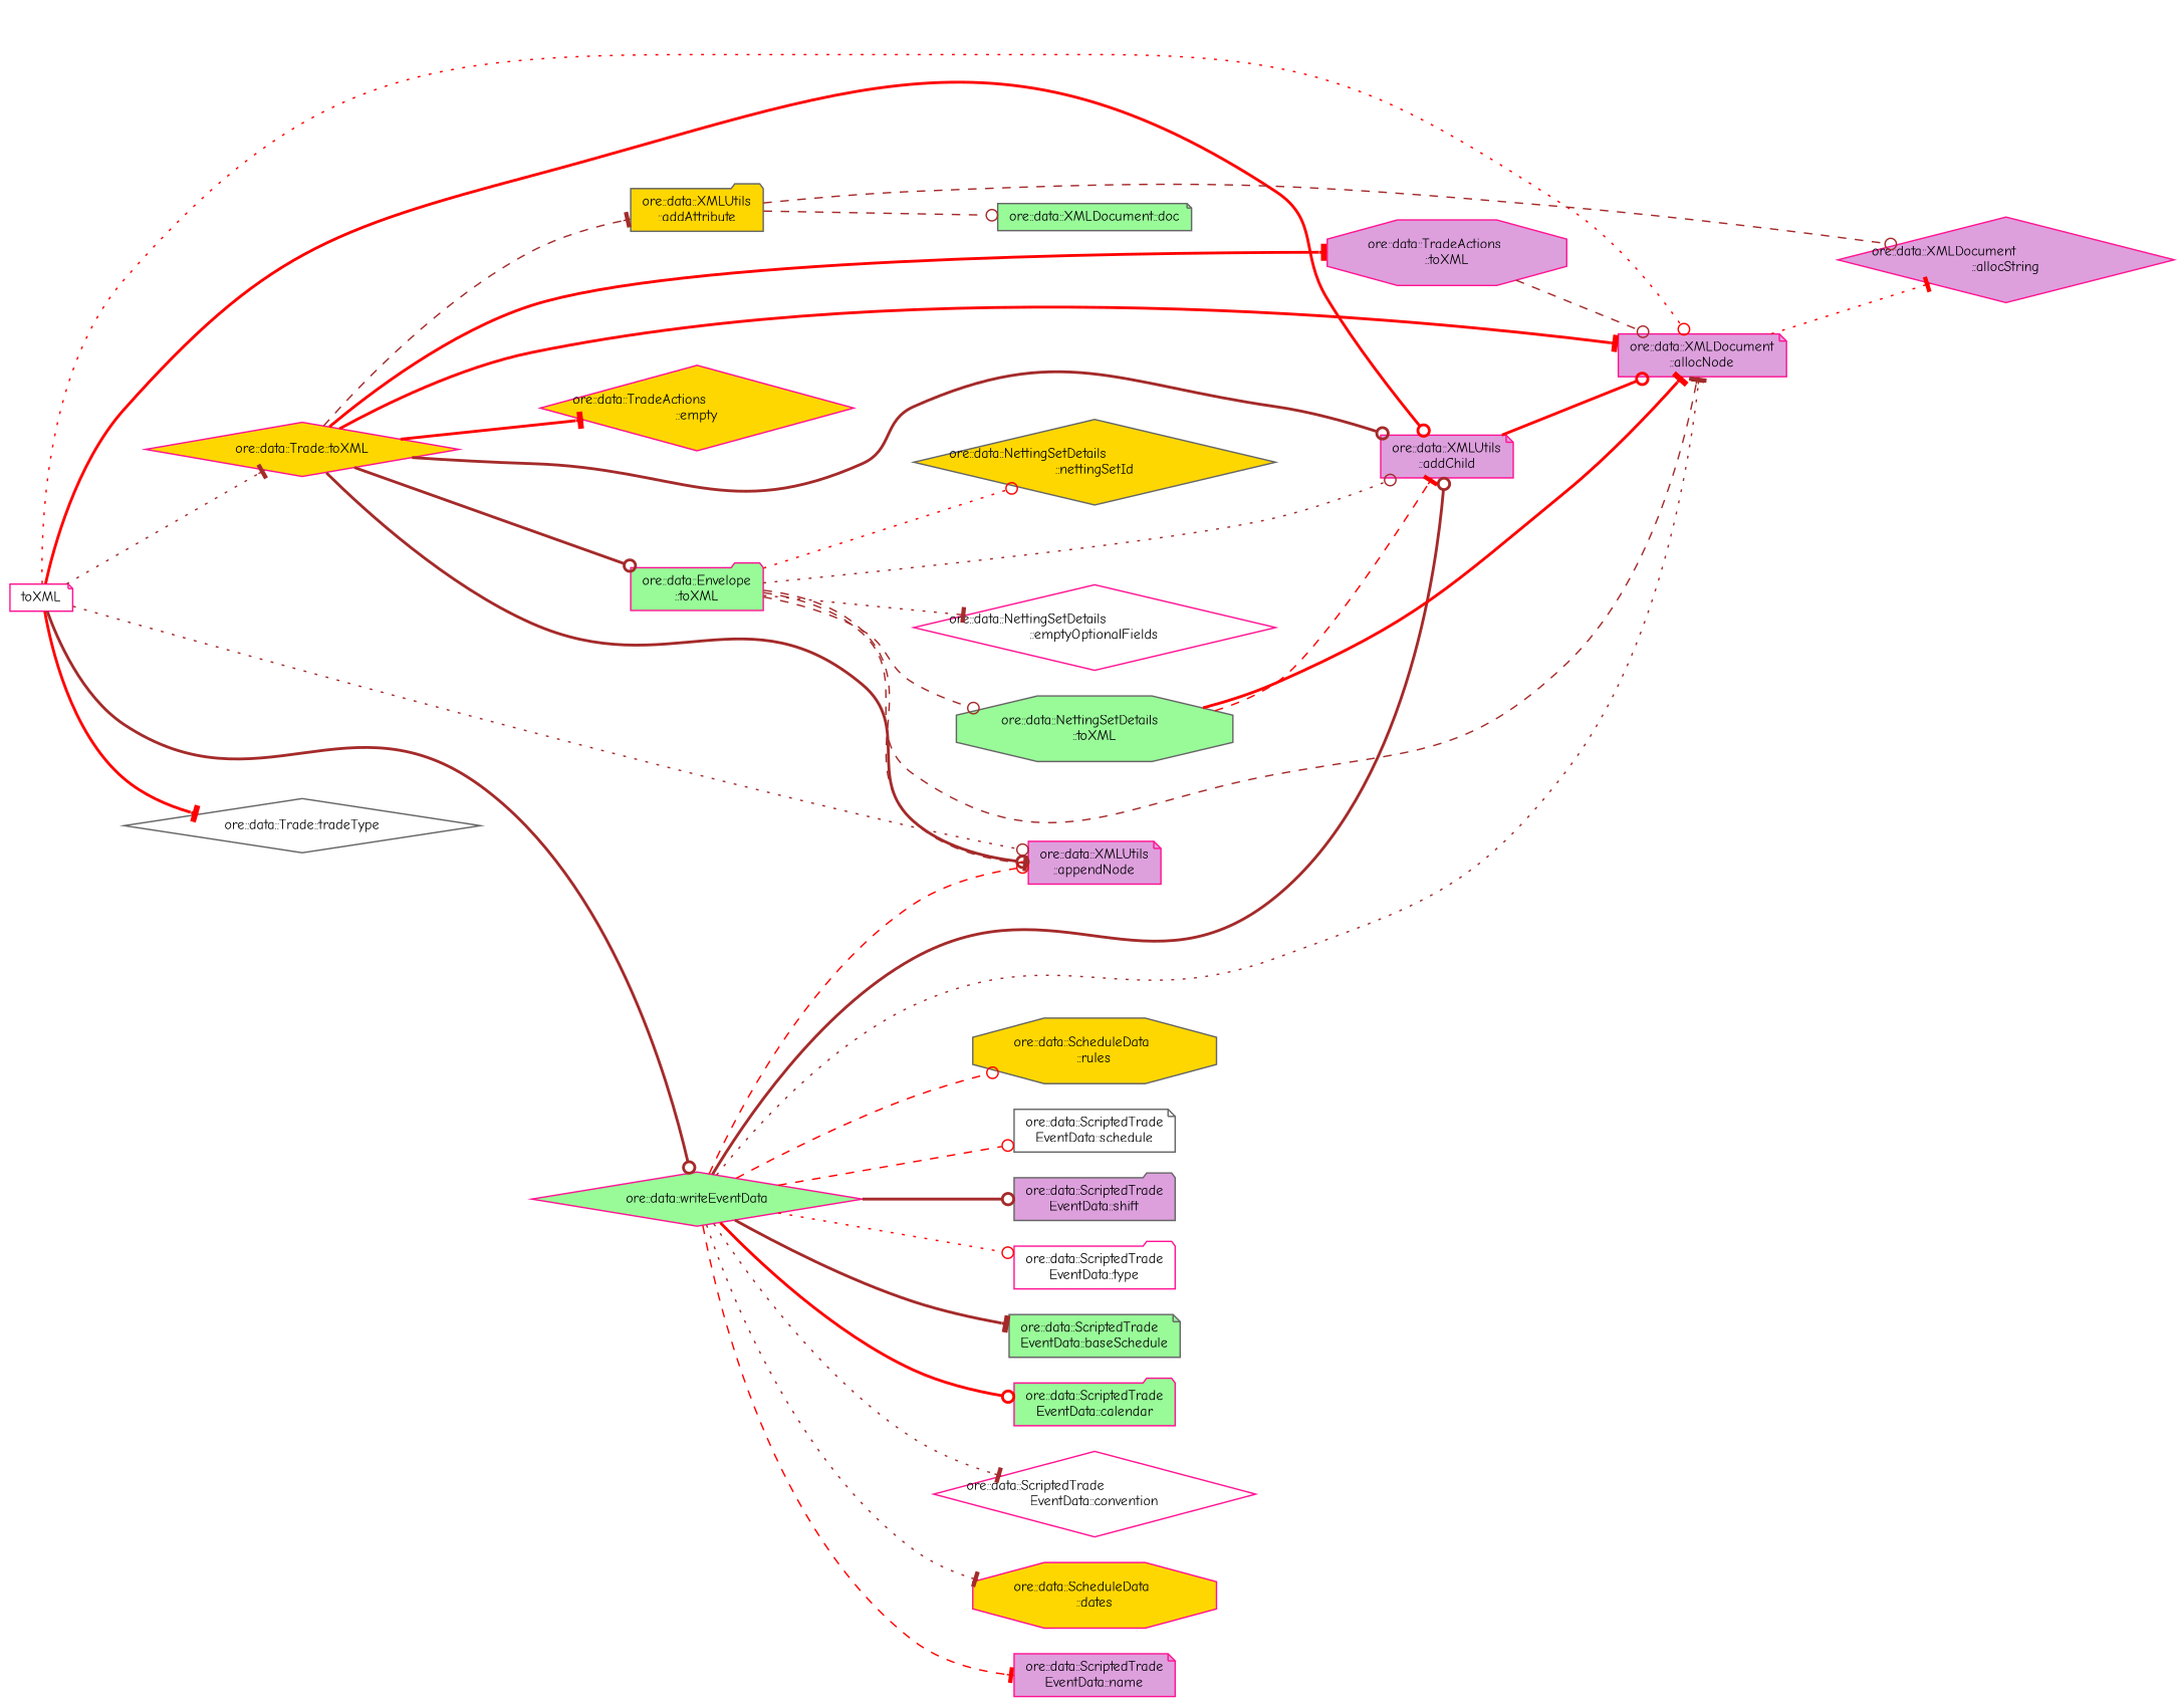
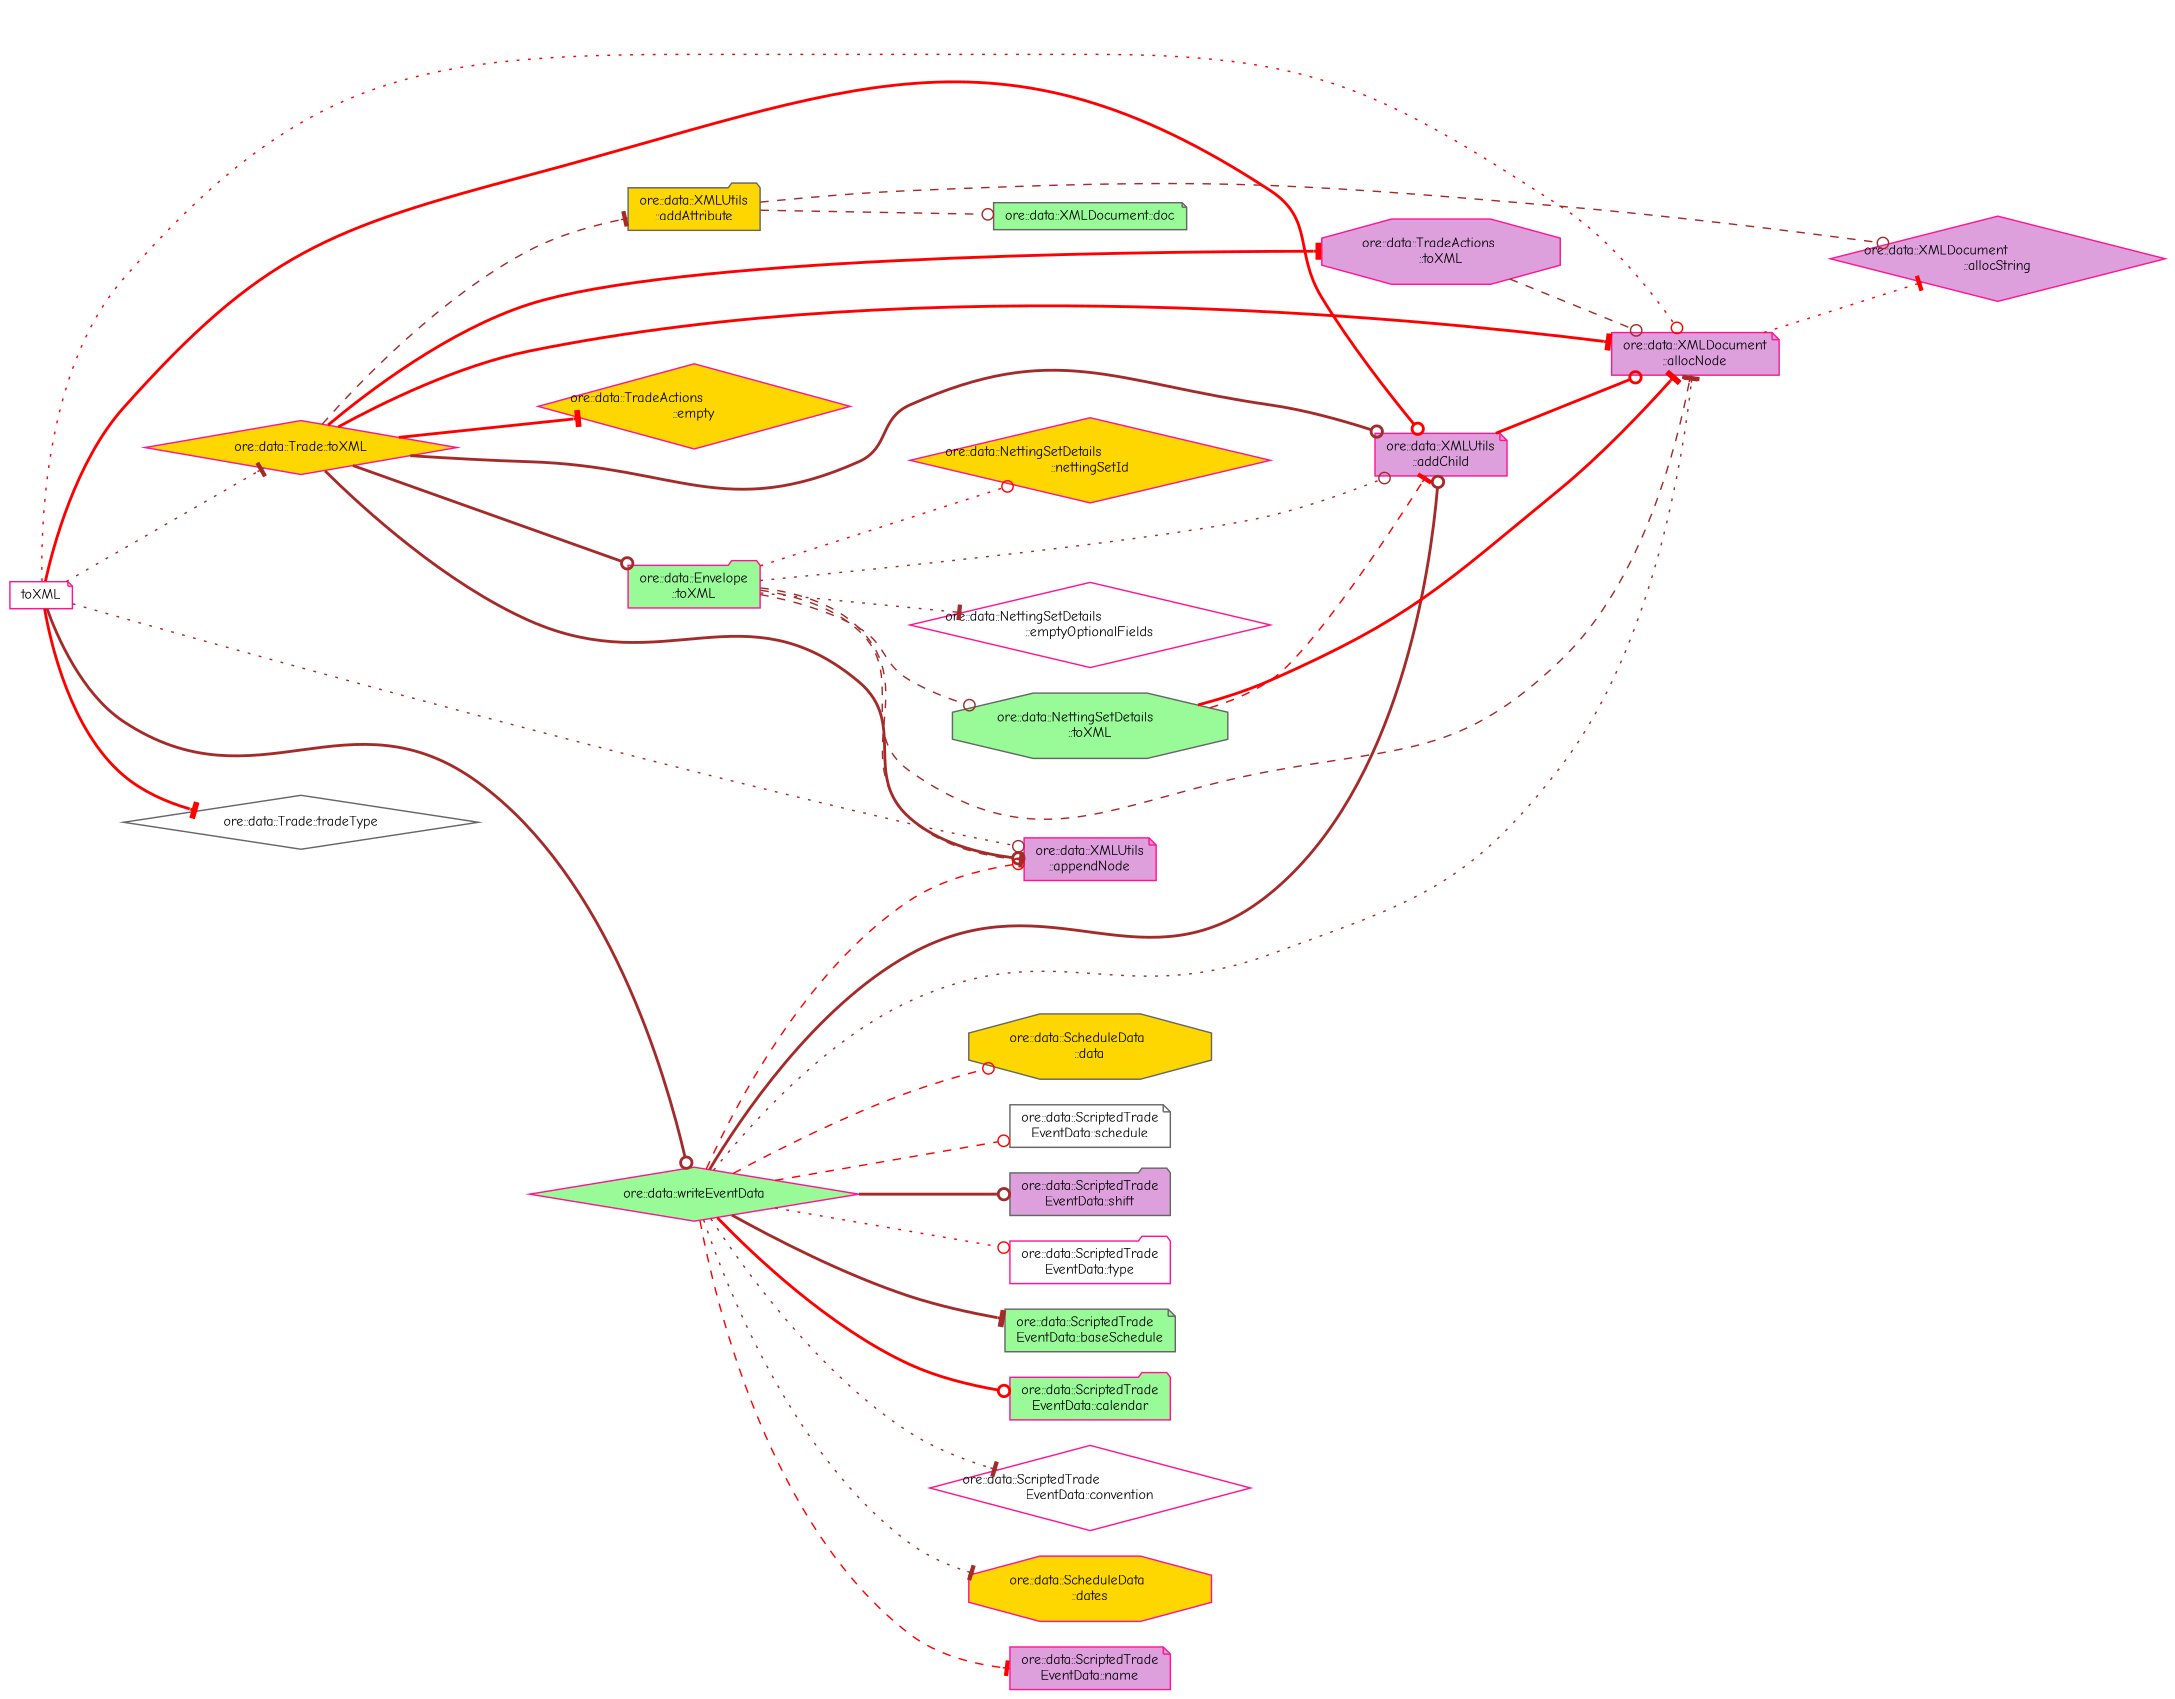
  digraph {
    fontname="Comic Neue"
    rankdir=LR
    node [color=deeppink fillcolor=plum fontname="Comic Neue" fontsize=10 shape=note style=filled]
    edge [arrowhead=odot color=brown fontname="Comic Neue" fontsize=10 labelfontname=Helvetica labelfontsize=10 style=bold]
    n1 [fillcolor=white fontcolor=black height=0.2 label=toXML width=0.4]
    n2 [height=0.2 label="ore::data::XMLUtils\l::addChild" width=0.4]
    n3 [height=0.2 label="ore::data::XMLDocument\l::allocNode" width=0.4]
    n4 [height=0.2 label="ore::data::XMLUtils\l::appendNode" width=0.4]
    n5 [fillcolor=gold height=0.2 label="ore::data::Trade::toXML" shape=diamond width=0.4]
    n6 [color=gray40 fillcolor=white height=0.2 label="ore::data::Trade::tradeType" shape=diamond width=0.4]
    n7 [fillcolor=palegreen height=0.2 label="ore::data::writeEventData" shape=diamond width=0.4]
    n8 [height=0.2 label="ore::data::XMLDocument\l::allocString" shape=diamond width=0.4]
    n9 [color=gray40 fillcolor=gold height=0.2 label="ore::data::XMLUtils\l::addAttribute" shape=folder width=0.4]
    n10 [fillcolor=gold height=0.2 label="ore::data::TradeActions\l::empty" shape=diamond width=0.4]
    n11 [fillcolor=palegreen height=0.2 label="ore::data::Envelope\l::toXML" shape=folder width=0.4]
    n12 [height=0.2 label="ore::data::TradeActions\l::toXML" shape=octagon width=0.4]
    n13 [color=gray40 fillcolor=palegreen height=0.2 label="ore::data::ScriptedTrade\lEventData::baseSchedule" width=0.4]
    n14 [fillcolor=palegreen height=0.2 label="ore::data::ScriptedTrade\lEventData::calendar" shape=folder width=0.4]
    n15 [fillcolor=white height=0.2 label="ore::data::ScriptedTrade\lEventData::convention" shape=diamond width=0.4]
    n16 [fillcolor=gold height=0.2 label="ore::data::ScheduleData\l::dates" shape=octagon width=0.4]
    n17 [height=0.2 label="ore::data::ScriptedTrade\lEventData::name" width=0.4]
-   n18 [color=gray40 fillcolor=gold height=0.2 label="ore::data::ScheduleData\l::rules" shape=octagon width=0.4]
+   n18 [color=gray40 fillcolor=gold height=0.2 label="ore::data::ScheduleData\l::data" shape=octagon width=0.4]
    n19 [color=gray40 fillcolor=white height=0.2 label="ore::data::ScriptedTrade\lEventData::schedule" width=0.4]
    n20 [color=gray40 height=0.2 label="ore::data::ScriptedTrade\lEventData::shift" shape=folder width=0.4]
    n21 [fillcolor=white height=0.2 label="ore::data::ScriptedTrade\lEventData::type" shape=folder width=0.4]
    n22 [color=gray40 fillcolor=palegreen height=0.2 label="ore::data::XMLDocument::doc" width=0.4]
    n23 [fillcolor=white height=0.2 label="ore::data::NettingSetDetails\l::emptyOptionalFields" shape=diamond width=0.4]
-   n24 [color=gray40 fillcolor=gold height=0.2 label="ore::data::NettingSetDetails\l::nettingSetId" shape=diamond width=0.4]
+   n24 [fillcolor=gold height=0.2 label="ore::data::NettingSetDetails\l::nettingSetId" shape=diamond width=0.4]
    n25 [color=gray40 fillcolor=palegreen height=0.2 label="ore::data::NettingSetDetails\l::toXML" shape=octagon width=0.4]
    n1 -> n2 [color=red]
    n1 -> n3 [color=red style=dotted]
    n1 -> n4 [style=dotted]
    n1 -> n5 [arrowhead=tee style=dotted]
    n1 -> n6 [arrowhead=tee color=red]
    n1 -> n7
    n2 -> n3 [color=red]
    n3 -> n8 [arrowhead=tee color=red style=dotted]
    n5 -> n2
    n5 -> n3 [arrowhead=tee color=red]
    n5 -> n4
    n5 -> n9 [arrowhead=tee style=dashed]
    n5 -> n10 [arrowhead=tee color=red]
    n5 -> n11
    n5 -> n12 [arrowhead=tee color=red]
    n7 -> n2
    n7 -> n3 [arrowhead=tee style=dotted]
    n7 -> n4 [color=red style=dashed]
    n7 -> n13 [arrowhead=tee]
    n7 -> n14 [color=red]
    n7 -> n15 [arrowhead=tee style=dotted]
    n7 -> n16 [arrowhead=tee style=dotted]
    n7 -> n17 [arrowhead=tee color=red style=dashed]
    n7 -> n18 [color=red style=dashed]
    n7 -> n19 [color=red style=dashed]
    n7 -> n20
    n7 -> n21 [color=red style=dotted]
    n9 -> n8 [style=dashed]
    n9 -> n22 [style=dashed]
    n11 -> n2 [style=dotted]
    n11 -> n3 [arrowhead=tee style=dashed]
    n11 -> n4 [arrowhead=tee style=dashed]
    n11 -> n23 [arrowhead=tee style=dotted]
    n11 -> n24 [color=red style=dotted]
    n11 -> n25 [style=dashed]
    n12 -> n3 [style=dashed]
    n25 -> n2 [arrowhead=tee color=red style=dashed]
    n25 -> n3 [arrowhead=tee color=red]
  }
